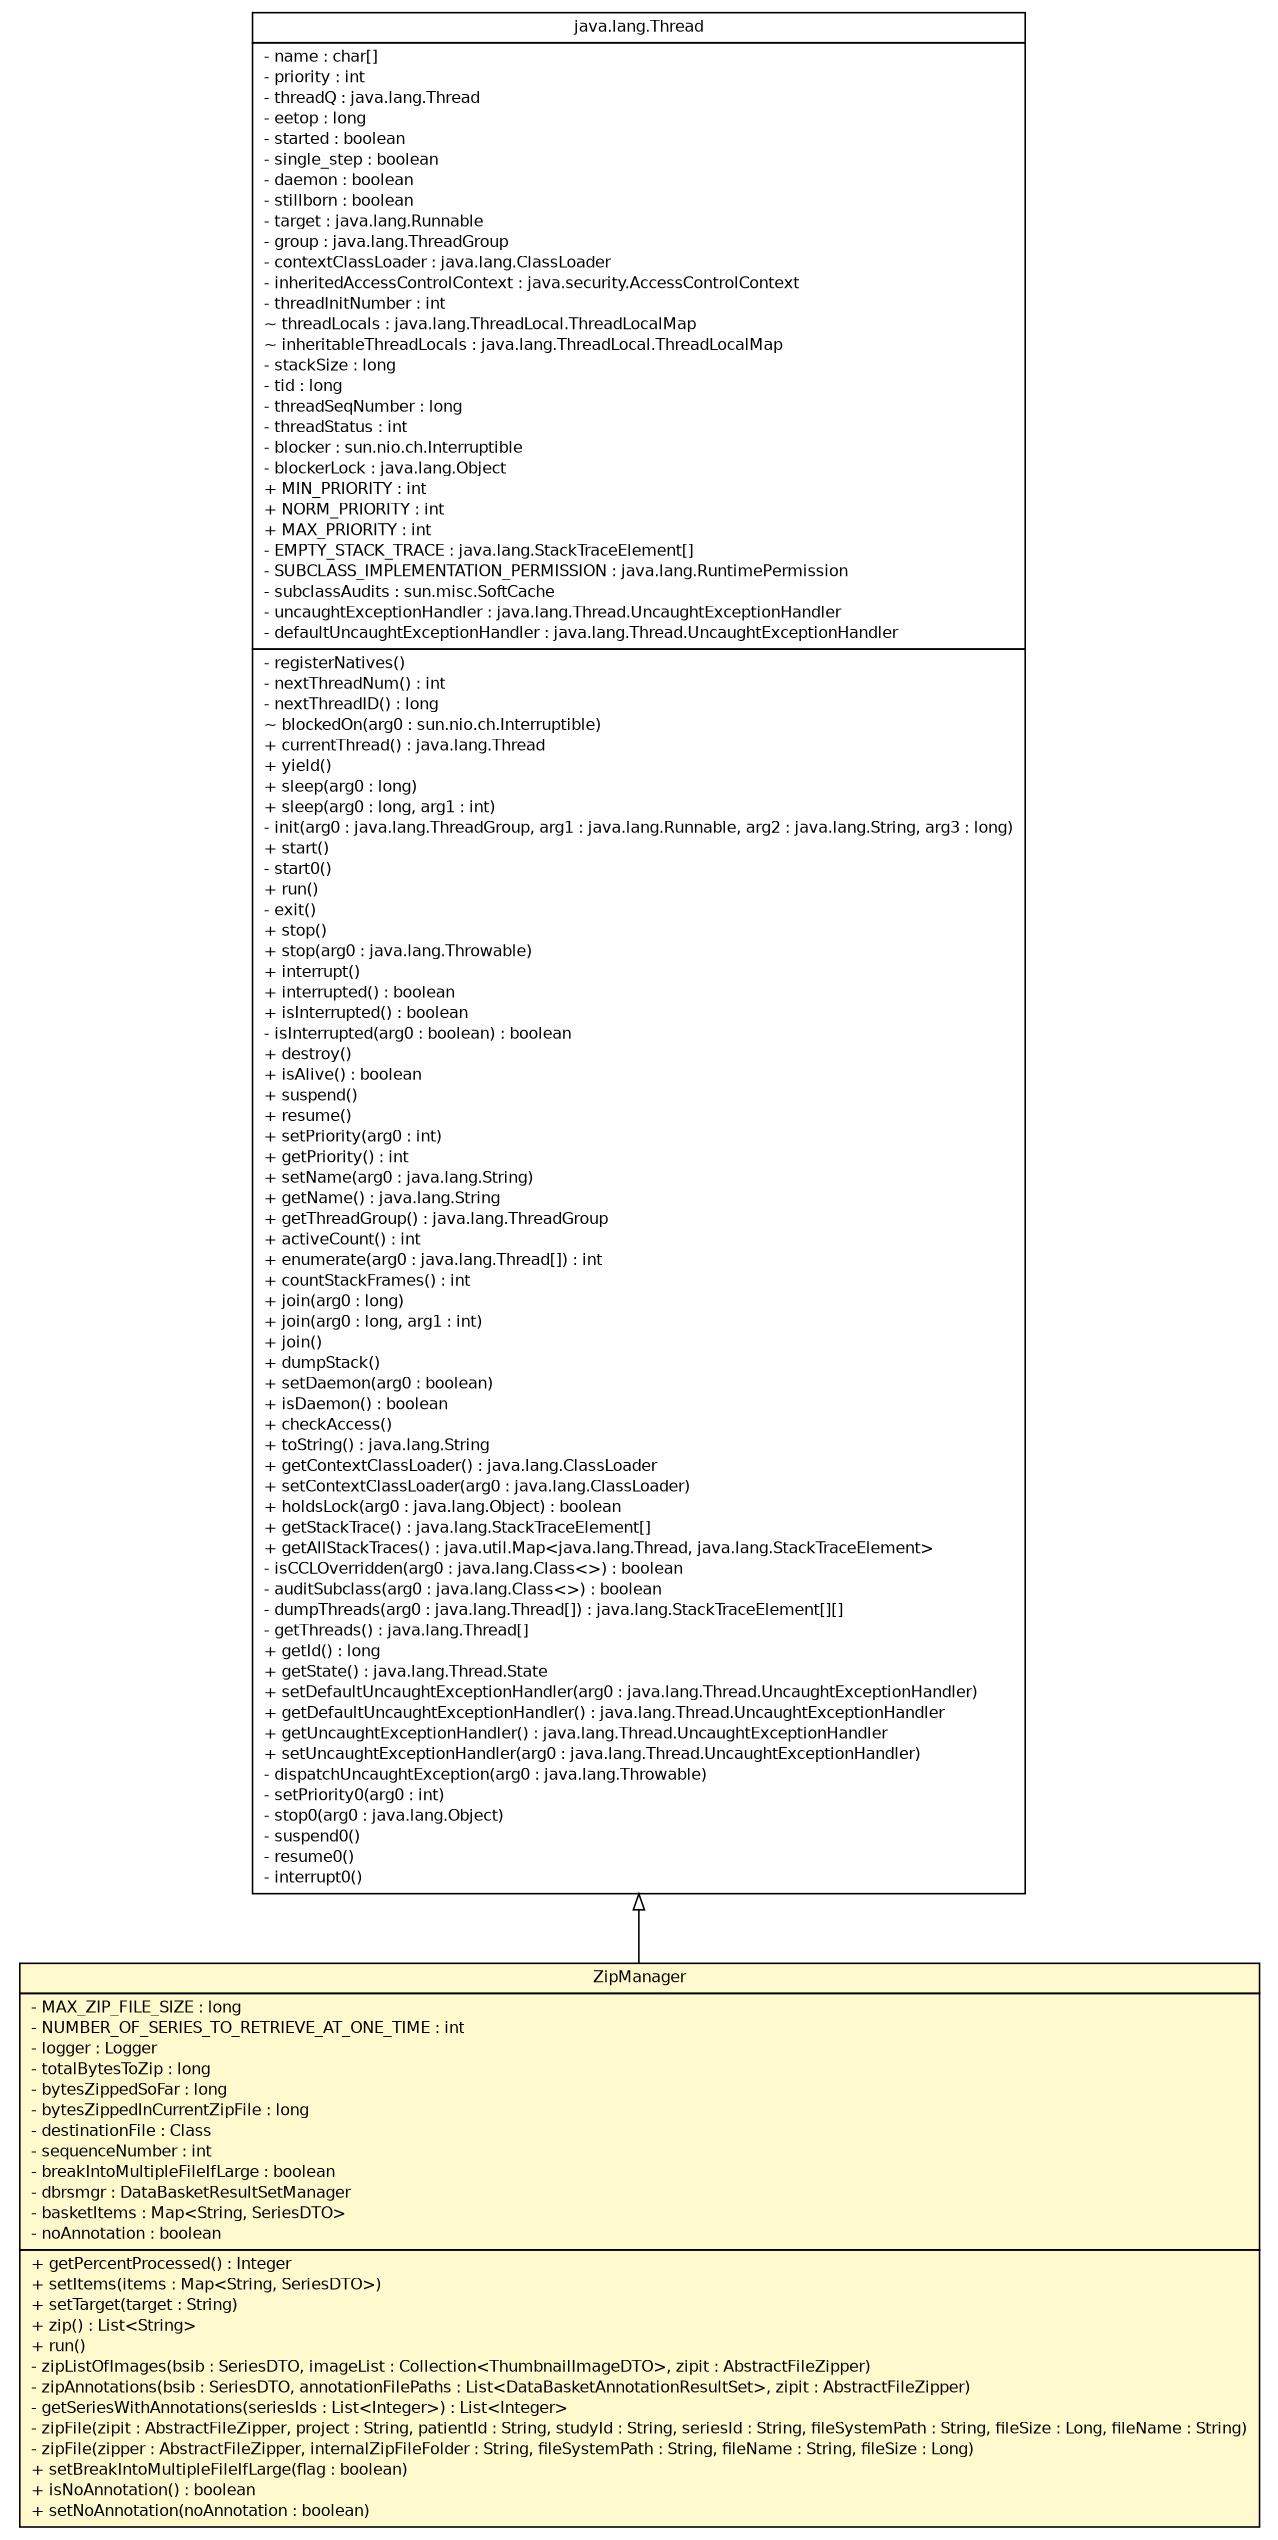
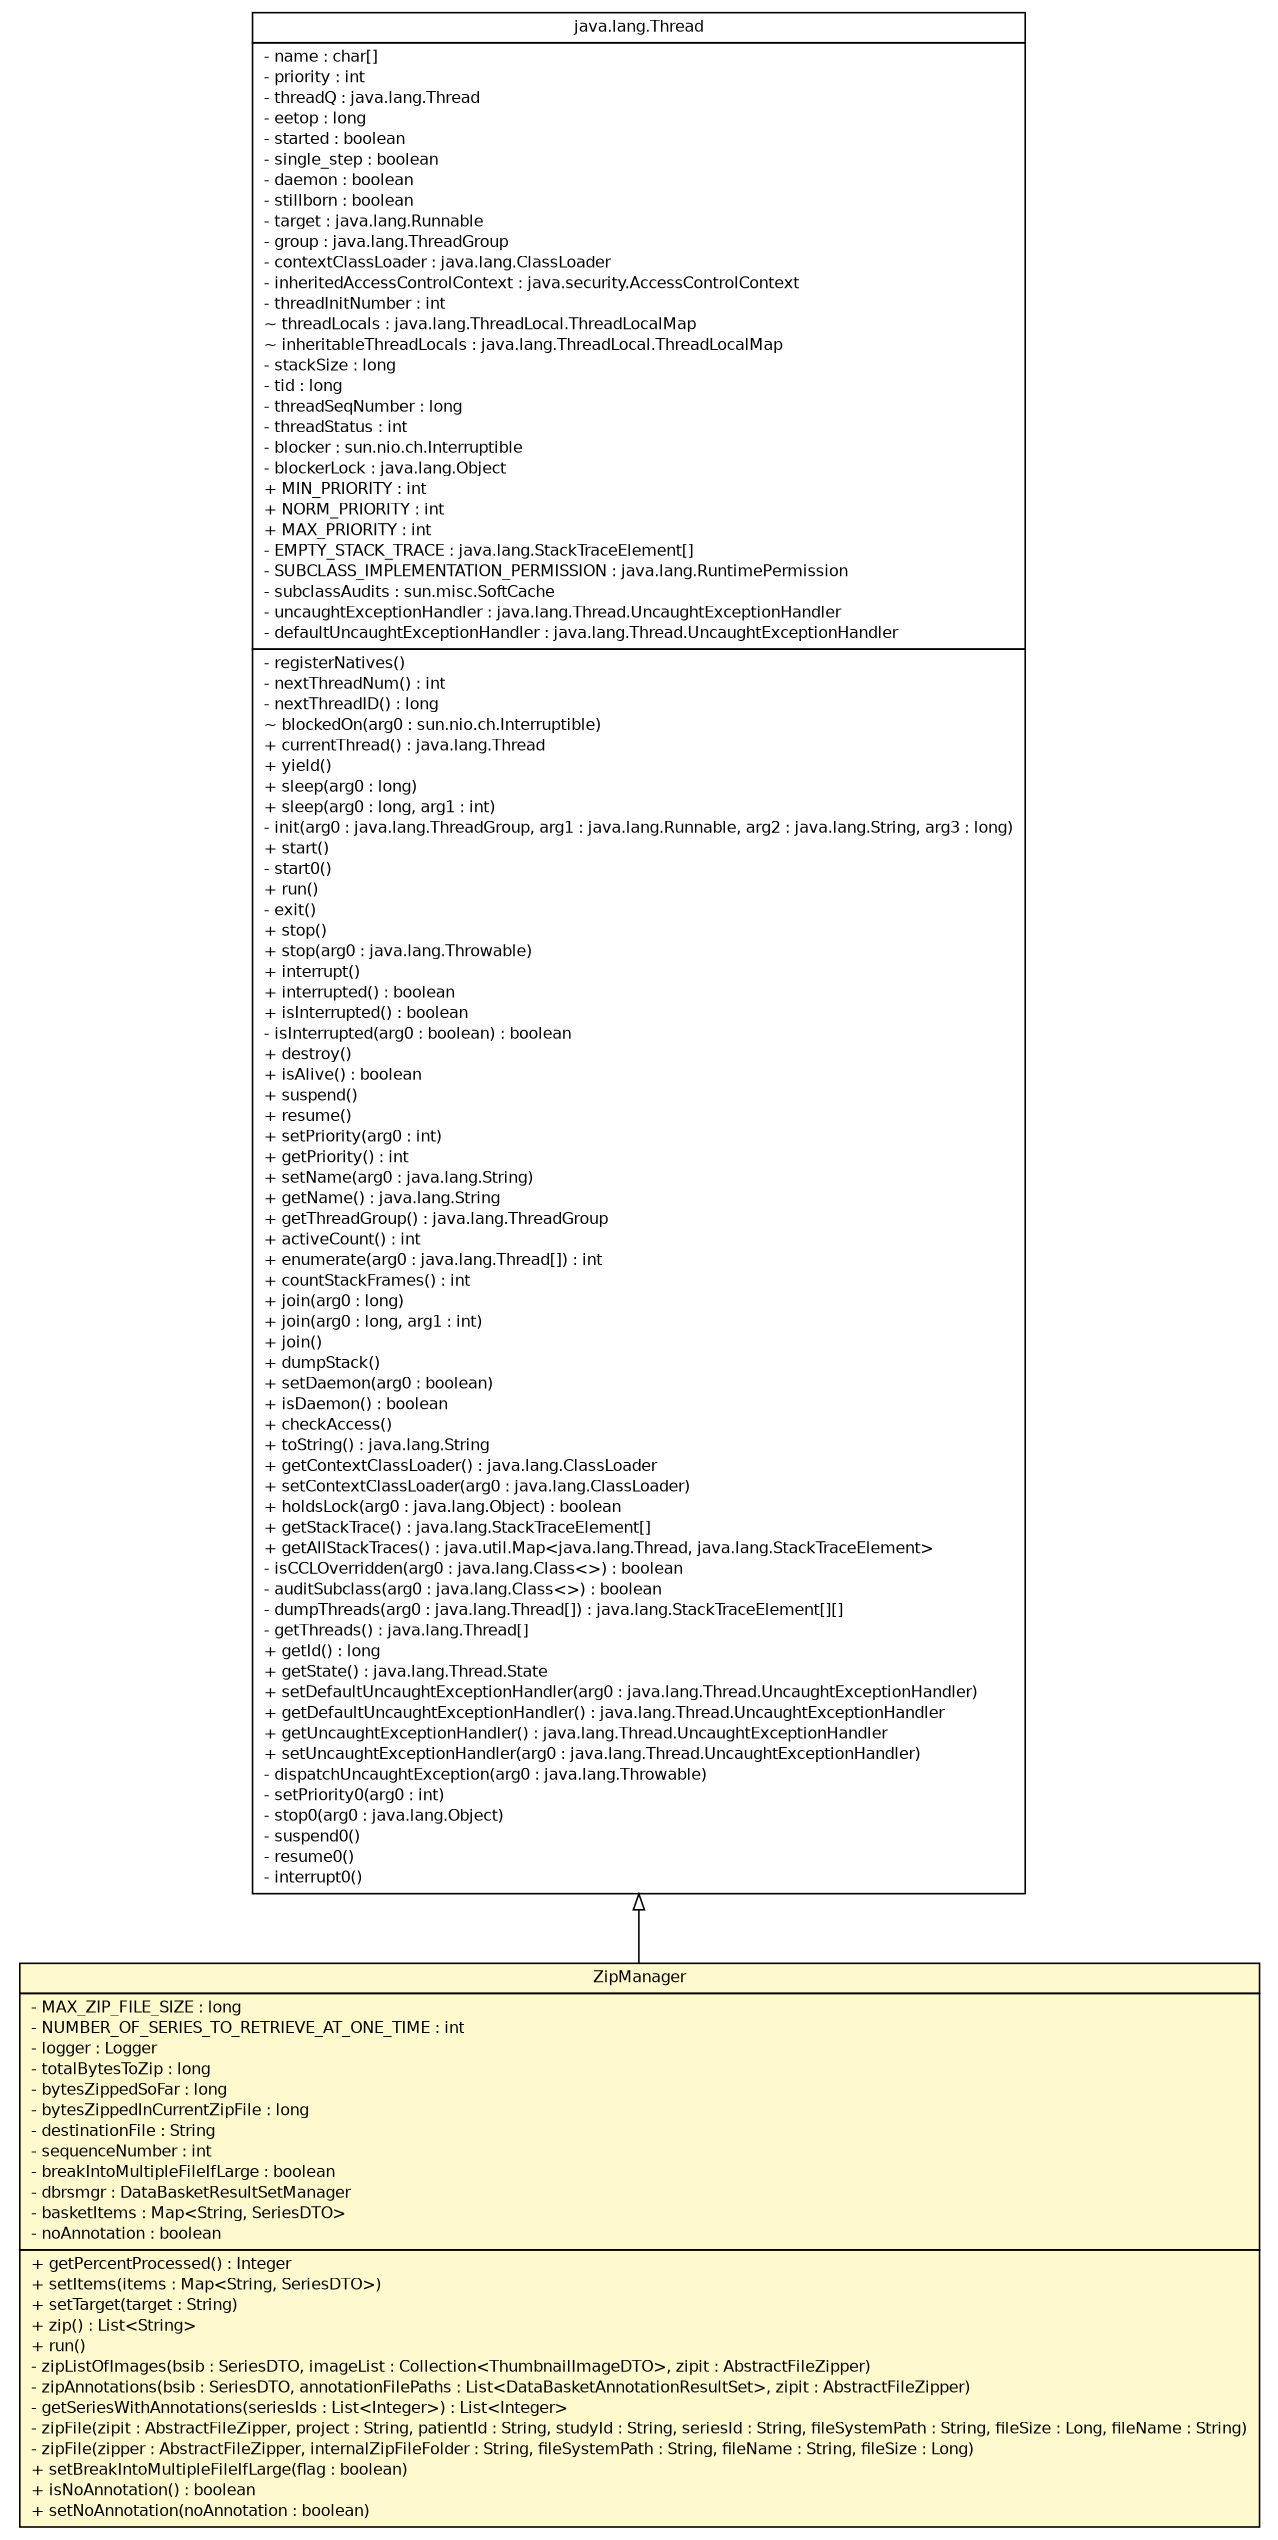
  digraph {
    node [fontcolor=black fontname=Helvetica fontsize=10.0 shape=plaintext]
-   n1 [label=<<table border="0" cellborder="1" cellspacing="0" cellpadding="2" port="p" bgcolor="lemonChiffon" href="./ZipManager.html"> 		<tr><td><table border="0" cellspacing="0" cellpadding="1"> 			<tr><td> ZipManager </td></tr> 		</table></td></tr> 		<tr><td><table border="0" cellspacing="0" cellpadding="1"> 			<tr><td align="left"> - MAX_ZIP_FILE_SIZE : long </td></tr> 			<tr><td align="left"> - NUMBER_OF_SERIES_TO_RETRIEVE_AT_ONE_TIME : int </td></tr> 			<tr><td align="left"> - logger : Logger </td></tr> 			<tr><td align="left"> - totalBytesToZip : long </td></tr> 			<tr><td align="left"> - bytesZippedSoFar : long </td></tr> 			<tr><td align="left"> - bytesZippedInCurrentZipFile : long </td></tr> 			<tr><td align="left"> - destinationFile : Class </td></tr> 			<tr><td align="left"> - sequenceNumber : int </td></tr> 			<tr><td align="left"> - breakIntoMultipleFileIfLarge : boolean </td></tr> 			<tr><td align="left"> - dbrsmgr : DataBasketResultSetManager </td></tr> 			<tr><td align="left"> - basketItems : Map&lt;String, SeriesDTO&gt; </td></tr> 			<tr><td align="left"> - noAnnotation : boolean </td></tr> 		</table></td></tr> 		<tr><td><table border="0" cellspacing="0" cellpadding="1"> 			<tr><td align="left"> + getPercentProcessed() : Integer </td></tr> 			<tr><td align="left"> + setItems(items : Map&lt;String, SeriesDTO&gt;) </td></tr> 			<tr><td align="left"> + setTarget(target : String) </td></tr> 			<tr><td align="left"> + zip() : List&lt;String&gt; </td></tr> 			<tr><td align="left"> + run() </td></tr> 			<tr><td align="left"> - zipListOfImages(bsib : SeriesDTO, imageList : Collection&lt;ThumbnailImageDTO&gt;, zipit : AbstractFileZipper) </td></tr> 			<tr><td align="left"> - zipAnnotations(bsib : SeriesDTO, annotationFilePaths : List&lt;DataBasketAnnotationResultSet&gt;, zipit : AbstractFileZipper) </td></tr> 			<tr><td align="left"> - getSeriesWithAnnotations(seriesIds : List&lt;Integer&gt;) : List&lt;Integer&gt; </td></tr> 			<tr><td align="left"> - zipFile(zipit : AbstractFileZipper, project : String, patientId : String, studyId : String, seriesId : String, fileSystemPath : String, fileSize : Long, fileName : String) </td></tr> 			<tr><td align="left"> - zipFile(zipper : AbstractFileZipper, internalZipFileFolder : String, fileSystemPath : String, fileName : String, fileSize : Long) </td></tr> 			<tr><td align="left"> + setBreakIntoMultipleFileIfLarge(flag : boolean) </td></tr> 			<tr><td align="left"> + isNoAnnotation() : boolean </td></tr> 			<tr><td align="left"> + setNoAnnotation(noAnnotation : boolean) </td></tr> 		</table></td></tr> 		</table>>]
+   n1 [label=<<table border="0" cellborder="1" cellspacing="0" cellpadding="2" port="p" bgcolor="lemonChiffon" href="./ZipManager.html"> 		<tr><td><table border="0" cellspacing="0" cellpadding="1"> 			<tr><td> ZipManager </td></tr> 		</table></td></tr> 		<tr><td><table border="0" cellspacing="0" cellpadding="1"> 			<tr><td align="left"> - MAX_ZIP_FILE_SIZE : long </td></tr> 			<tr><td align="left"> - NUMBER_OF_SERIES_TO_RETRIEVE_AT_ONE_TIME : int </td></tr> 			<tr><td align="left"> - logger : Logger </td></tr> 			<tr><td align="left"> - totalBytesToZip : long </td></tr> 			<tr><td align="left"> - bytesZippedSoFar : long </td></tr> 			<tr><td align="left"> - bytesZippedInCurrentZipFile : long </td></tr> 			<tr><td align="left"> - destinationFile : String </td></tr> 			<tr><td align="left"> - sequenceNumber : int </td></tr> 			<tr><td align="left"> - breakIntoMultipleFileIfLarge : boolean </td></tr> 			<tr><td align="left"> - dbrsmgr : DataBasketResultSetManager </td></tr> 			<tr><td align="left"> - basketItems : Map&lt;String, SeriesDTO&gt; </td></tr> 			<tr><td align="left"> - noAnnotation : boolean </td></tr> 		</table></td></tr> 		<tr><td><table border="0" cellspacing="0" cellpadding="1"> 			<tr><td align="left"> + getPercentProcessed() : Integer </td></tr> 			<tr><td align="left"> + setItems(items : Map&lt;String, SeriesDTO&gt;) </td></tr> 			<tr><td align="left"> + setTarget(target : String) </td></tr> 			<tr><td align="left"> + zip() : List&lt;String&gt; </td></tr> 			<tr><td align="left"> + run() </td></tr> 			<tr><td align="left"> - zipListOfImages(bsib : SeriesDTO, imageList : Collection&lt;ThumbnailImageDTO&gt;, zipit : AbstractFileZipper) </td></tr> 			<tr><td align="left"> - zipAnnotations(bsib : SeriesDTO, annotationFilePaths : List&lt;DataBasketAnnotationResultSet&gt;, zipit : AbstractFileZipper) </td></tr> 			<tr><td align="left"> - getSeriesWithAnnotations(seriesIds : List&lt;Integer&gt;) : List&lt;Integer&gt; </td></tr> 			<tr><td align="left"> - zipFile(zipit : AbstractFileZipper, project : String, patientId : String, studyId : String, seriesId : String, fileSystemPath : String, fileSize : Long, fileName : String) </td></tr> 			<tr><td align="left"> - zipFile(zipper : AbstractFileZipper, internalZipFileFolder : String, fileSystemPath : String, fileName : String, fileSize : Long) </td></tr> 			<tr><td align="left"> + setBreakIntoMultipleFileIfLarge(flag : boolean) </td></tr> 			<tr><td align="left"> + isNoAnnotation() : boolean </td></tr> 			<tr><td align="left"> + setNoAnnotation(noAnnotation : boolean) </td></tr> 		</table></td></tr> 		</table>>]
    n2 [label=<<table border="0" cellborder="1" cellspacing="0" cellpadding="2" port="p" href="http://java.sun.com/j2se/1.4.2/docs/api/java/lang/Thread.html"> 		<tr><td><table border="0" cellspacing="0" cellpadding="1"> 			<tr><td> java.lang.Thread </td></tr> 		</table></td></tr> 		<tr><td><table border="0" cellspacing="0" cellpadding="1"> 			<tr><td align="left"> - name : char[] </td></tr> 			<tr><td align="left"> - priority : int </td></tr> 			<tr><td align="left"> - threadQ : java.lang.Thread </td></tr> 			<tr><td align="left"> - eetop : long </td></tr> 			<tr><td align="left"> - started : boolean </td></tr> 			<tr><td align="left"> - single_step : boolean </td></tr> 			<tr><td align="left"> - daemon : boolean </td></tr> 			<tr><td align="left"> - stillborn : boolean </td></tr> 			<tr><td align="left"> - target : java.lang.Runnable </td></tr> 			<tr><td align="left"> - group : java.lang.ThreadGroup </td></tr> 			<tr><td align="left"> - contextClassLoader : java.lang.ClassLoader </td></tr> 			<tr><td align="left"> - inheritedAccessControlContext : java.security.AccessControlContext </td></tr> 			<tr><td align="left"> - threadInitNumber : int </td></tr> 			<tr><td align="left"> ~ threadLocals : java.lang.ThreadLocal.ThreadLocalMap </td></tr> 			<tr><td align="left"> ~ inheritableThreadLocals : java.lang.ThreadLocal.ThreadLocalMap </td></tr> 			<tr><td align="left"> - stackSize : long </td></tr> 			<tr><td align="left"> - tid : long </td></tr> 			<tr><td align="left"> - threadSeqNumber : long </td></tr> 			<tr><td align="left"> - threadStatus : int </td></tr> 			<tr><td align="left"> - blocker : sun.nio.ch.Interruptible </td></tr> 			<tr><td align="left"> - blockerLock : java.lang.Object </td></tr> 			<tr><td align="left"> + MIN_PRIORITY : int </td></tr> 			<tr><td align="left"> + NORM_PRIORITY : int </td></tr> 			<tr><td align="left"> + MAX_PRIORITY : int </td></tr> 			<tr><td align="left"> - EMPTY_STACK_TRACE : java.lang.StackTraceElement[] </td></tr> 			<tr><td align="left"> - SUBCLASS_IMPLEMENTATION_PERMISSION : java.lang.RuntimePermission </td></tr> 			<tr><td align="left"> - subclassAudits : sun.misc.SoftCache </td></tr> 			<tr><td align="left"> - uncaughtExceptionHandler : java.lang.Thread.UncaughtExceptionHandler </td></tr> 			<tr><td align="left"> - defaultUncaughtExceptionHandler : java.lang.Thread.UncaughtExceptionHandler </td></tr> 		</table></td></tr> 		<tr><td><table border="0" cellspacing="0" cellpadding="1"> 			<tr><td align="left"> - registerNatives() </td></tr> 			<tr><td align="left"> - nextThreadNum() : int </td></tr> 			<tr><td align="left"> - nextThreadID() : long </td></tr> 			<tr><td align="left"> ~ blockedOn(arg0 : sun.nio.ch.Interruptible) </td></tr> 			<tr><td align="left"> + currentThread() : java.lang.Thread </td></tr> 			<tr><td align="left"> + yield() </td></tr> 			<tr><td align="left"> + sleep(arg0 : long) </td></tr> 			<tr><td align="left"> + sleep(arg0 : long, arg1 : int) </td></tr> 			<tr><td align="left"> - init(arg0 : java.lang.ThreadGroup, arg1 : java.lang.Runnable, arg2 : java.lang.String, arg3 : long) </td></tr> 			<tr><td align="left"> + start() </td></tr> 			<tr><td align="left"> - start0() </td></tr> 			<tr><td align="left"> + run() </td></tr> 			<tr><td align="left"> - exit() </td></tr> 			<tr><td align="left"> + stop() </td></tr> 			<tr><td align="left"> + stop(arg0 : java.lang.Throwable) </td></tr> 			<tr><td align="left"> + interrupt() </td></tr> 			<tr><td align="left"> + interrupted() : boolean </td></tr> 			<tr><td align="left"> + isInterrupted() : boolean </td></tr> 			<tr><td align="left"> - isInterrupted(arg0 : boolean) : boolean </td></tr> 			<tr><td align="left"> + destroy() </td></tr> 			<tr><td align="left"> + isAlive() : boolean </td></tr> 			<tr><td align="left"> + suspend() </td></tr> 			<tr><td align="left"> + resume() </td></tr> 			<tr><td align="left"> + setPriority(arg0 : int) </td></tr> 			<tr><td align="left"> + getPriority() : int </td></tr> 			<tr><td align="left"> + setName(arg0 : java.lang.String) </td></tr> 			<tr><td align="left"> + getName() : java.lang.String </td></tr> 			<tr><td align="left"> + getThreadGroup() : java.lang.ThreadGroup </td></tr> 			<tr><td align="left"> + activeCount() : int </td></tr> 			<tr><td align="left"> + enumerate(arg0 : java.lang.Thread[]) : int </td></tr> 			<tr><td align="left"> + countStackFrames() : int </td></tr> 			<tr><td align="left"> + join(arg0 : long) </td></tr> 			<tr><td align="left"> + join(arg0 : long, arg1 : int) </td></tr> 			<tr><td align="left"> + join() </td></tr> 			<tr><td align="left"> + dumpStack() </td></tr> 			<tr><td align="left"> + setDaemon(arg0 : boolean) </td></tr> 			<tr><td align="left"> + isDaemon() : boolean </td></tr> 			<tr><td align="left"> + checkAccess() </td></tr> 			<tr><td align="left"> + toString() : java.lang.String </td></tr> 			<tr><td align="left"> + getContextClassLoader() : java.lang.ClassLoader </td></tr> 			<tr><td align="left"> + setContextClassLoader(arg0 : java.lang.ClassLoader) </td></tr> 			<tr><td align="left"> + holdsLock(arg0 : java.lang.Object) : boolean </td></tr> 			<tr><td align="left"> + getStackTrace() : java.lang.StackTraceElement[] </td></tr> 			<tr><td align="left"> + getAllStackTraces() : java.util.Map&lt;java.lang.Thread, java.lang.StackTraceElement&gt; </td></tr> 			<tr><td align="left"> - isCCLOverridden(arg0 : java.lang.Class&lt;&gt;) : boolean </td></tr> 			<tr><td align="left"> - auditSubclass(arg0 : java.lang.Class&lt;&gt;) : boolean </td></tr> 			<tr><td align="left"> - dumpThreads(arg0 : java.lang.Thread[]) : java.lang.StackTraceElement[][] </td></tr> 			<tr><td align="left"> - getThreads() : java.lang.Thread[] </td></tr> 			<tr><td align="left"> + getId() : long </td></tr> 			<tr><td align="left"> + getState() : java.lang.Thread.State </td></tr> 			<tr><td align="left"> + setDefaultUncaughtExceptionHandler(arg0 : java.lang.Thread.UncaughtExceptionHandler) </td></tr> 			<tr><td align="left"> + getDefaultUncaughtExceptionHandler() : java.lang.Thread.UncaughtExceptionHandler </td></tr> 			<tr><td align="left"> + getUncaughtExceptionHandler() : java.lang.Thread.UncaughtExceptionHandler </td></tr> 			<tr><td align="left"> + setUncaughtExceptionHandler(arg0 : java.lang.Thread.UncaughtExceptionHandler) </td></tr> 			<tr><td align="left"> - dispatchUncaughtException(arg0 : java.lang.Throwable) </td></tr> 			<tr><td align="left"> - setPriority0(arg0 : int) </td></tr> 			<tr><td align="left"> - stop0(arg0 : java.lang.Object) </td></tr> 			<tr><td align="left"> - suspend0() </td></tr> 			<tr><td align="left"> - resume0() </td></tr> 			<tr><td align="left"> - interrupt0() </td></tr> 		</table></td></tr> 		</table>>]
    n2 -> n1 [arrowtail=empty dir=back fontname=Helvetica fontsize=10 headport=p labelfontname=Helvetica labelfontsize=10 tailport=p]
  }
